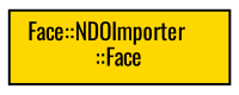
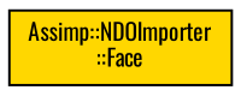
  digraph {
    rankdir=LR
    fontname=Oswald
-   n1 [color=black fillcolor=gold fontname=Oswald fontsize=10 height=0.2 label="Face::NDOImporter\l::Face" shape=record style=filled width=0.4]
+   n1 [color=black fillcolor=gold fontname=Oswald fontsize=10 height=0.2 label="Assimp::NDOImporter\l::Face" shape=record style=filled width=0.4]
  }
